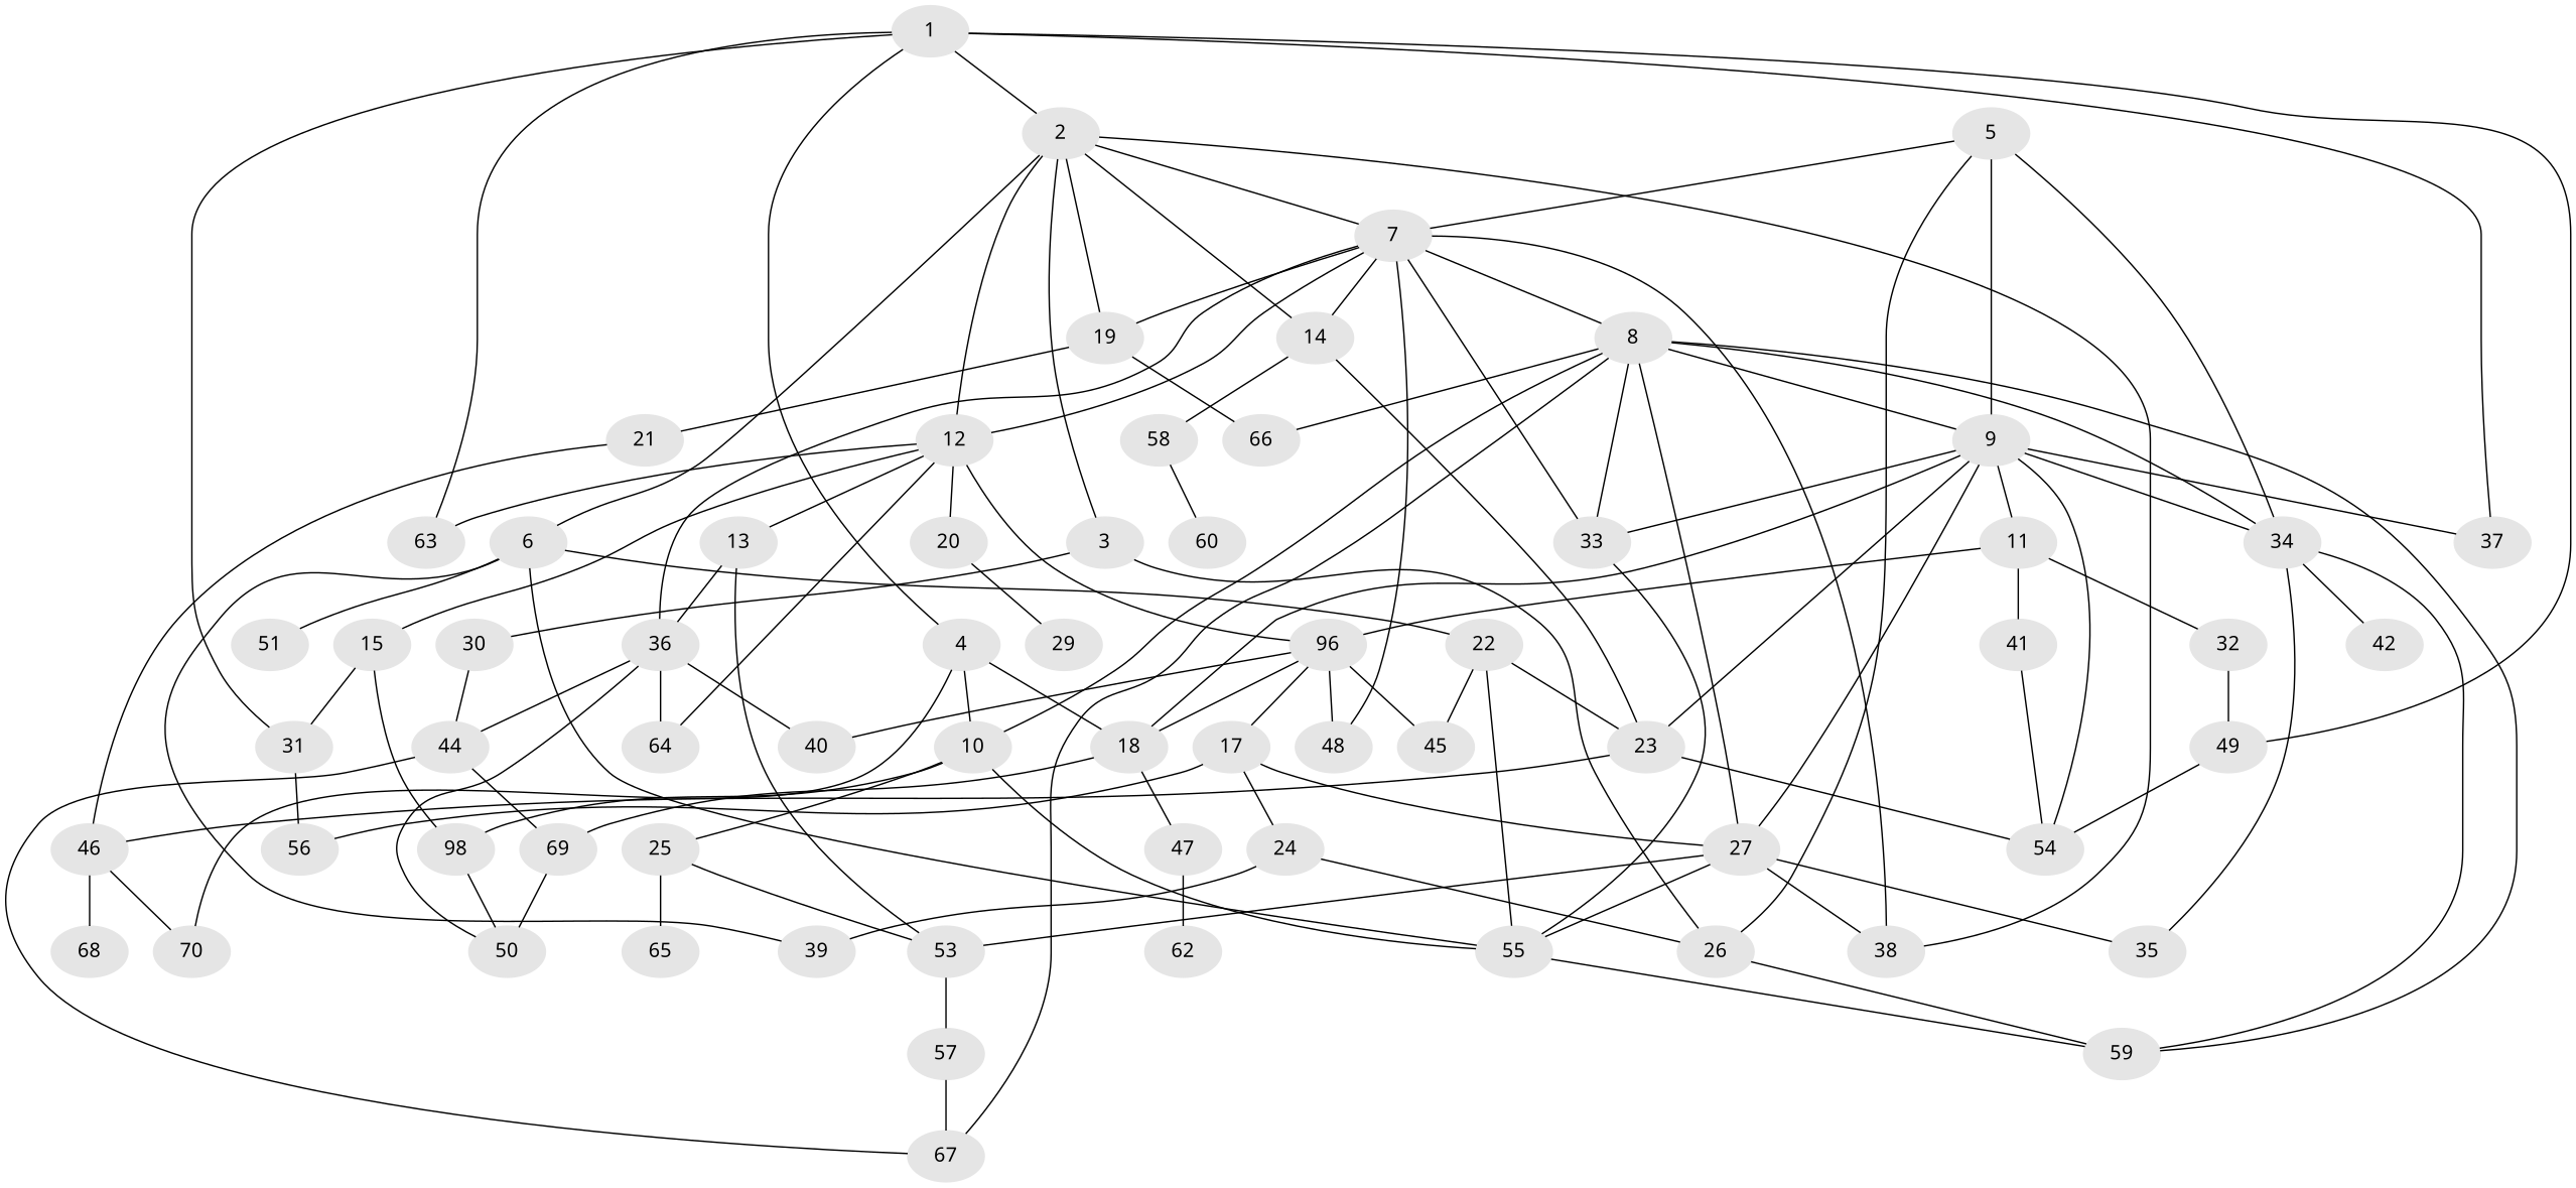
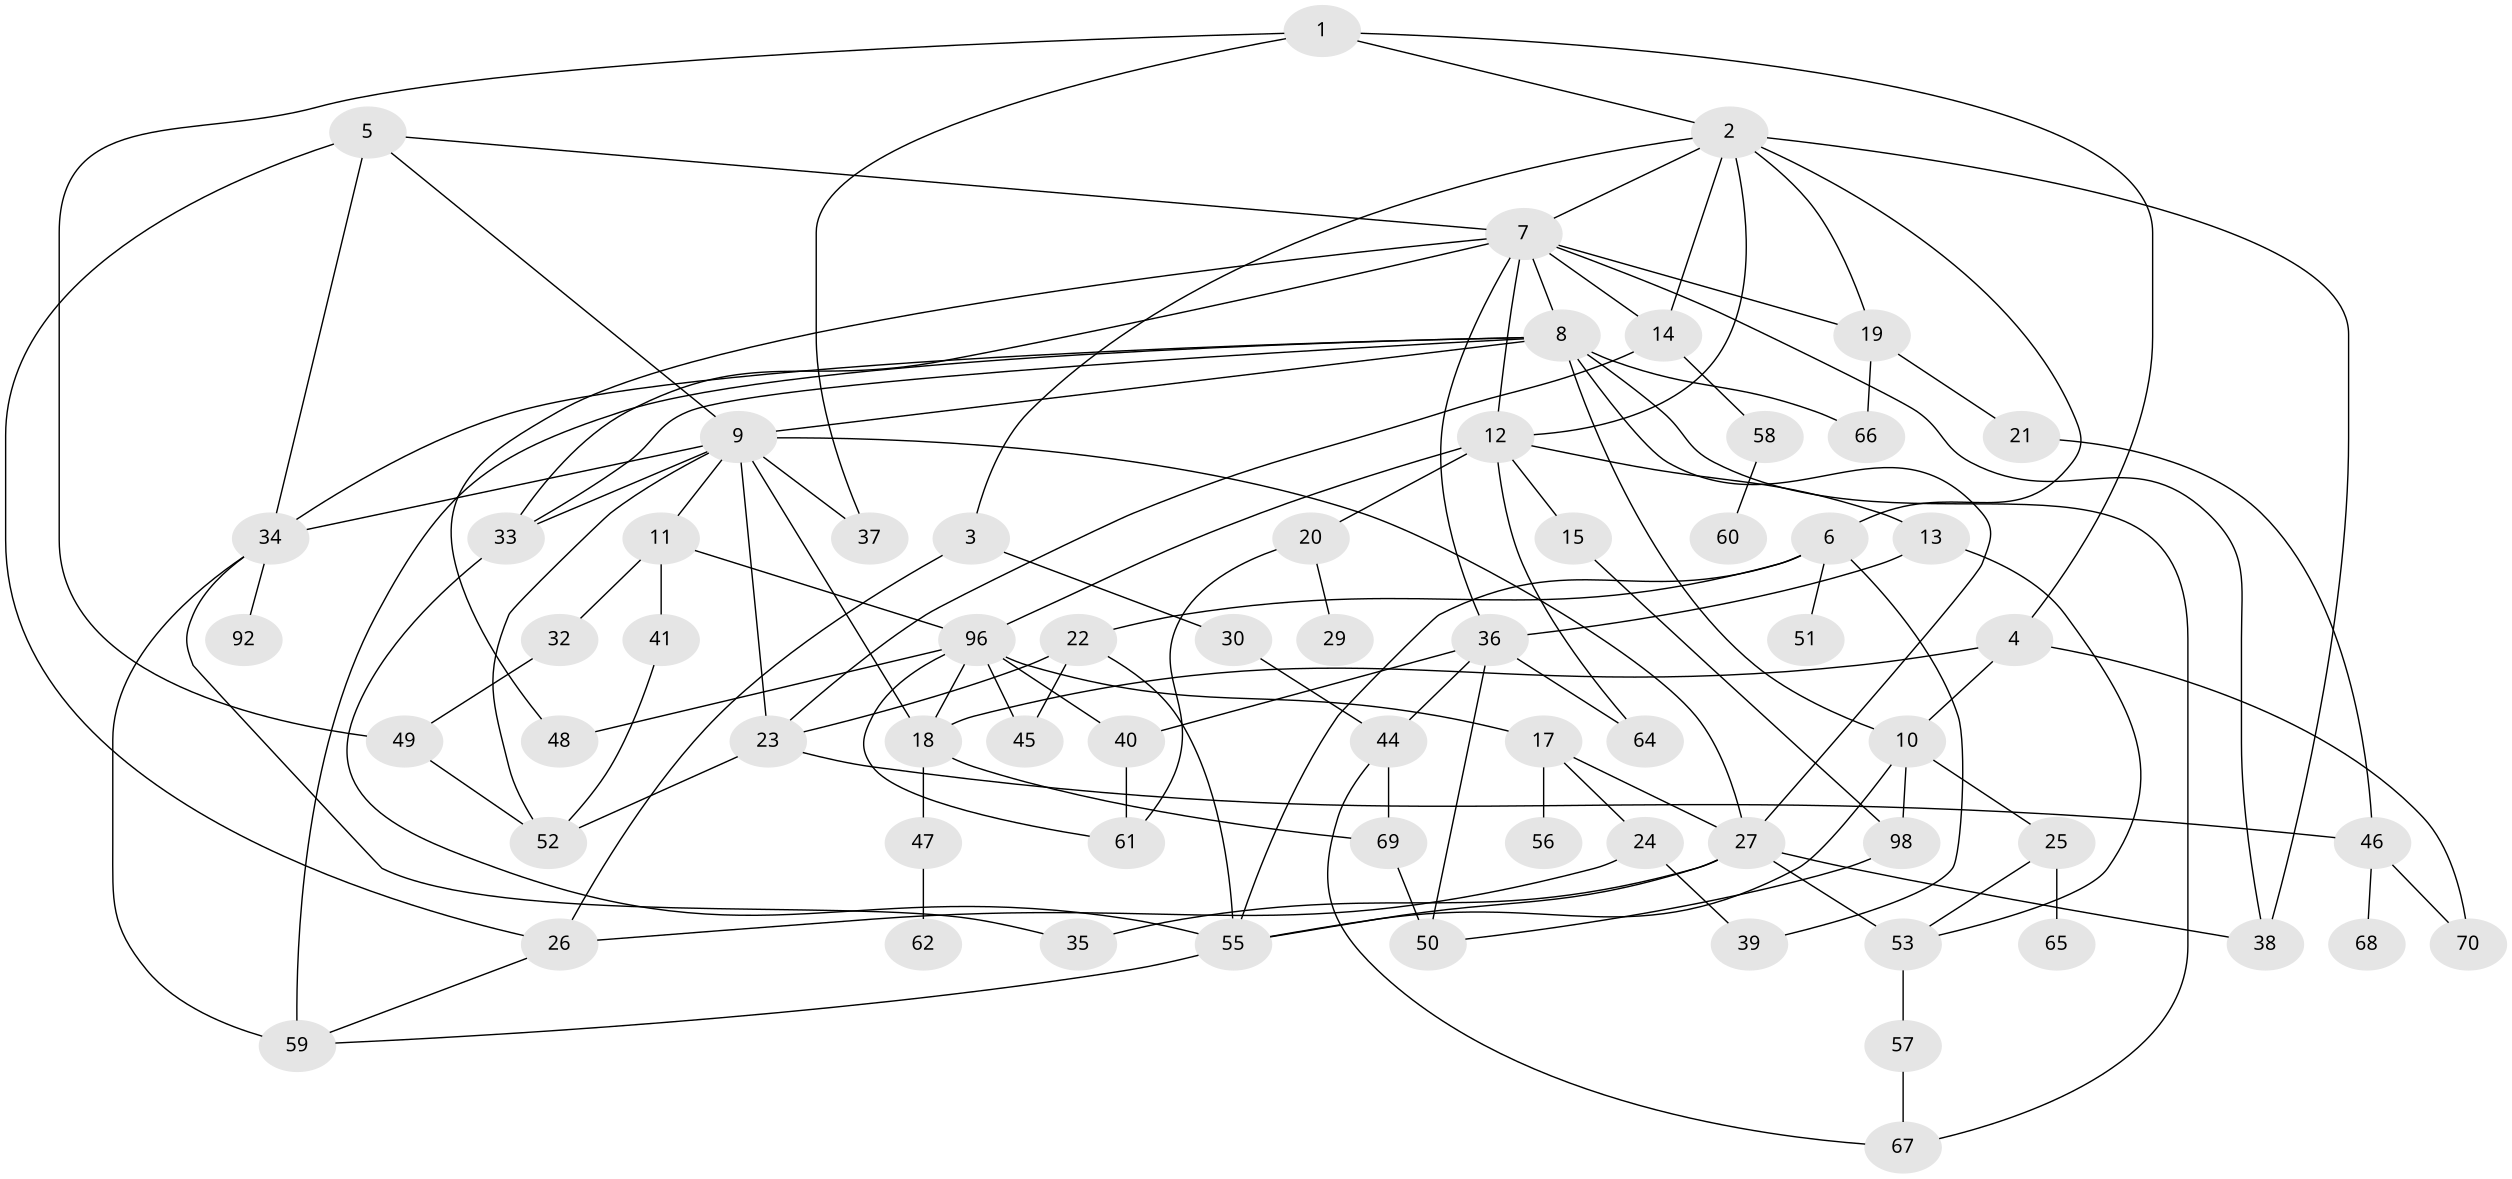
  graph {
    fontname="Noto Sans"
    node [color=gray90 fontname="Noto Sans" style=filled]
    edge [fontname="Noto Sans" weight=1.0]
    1
    2
    4
-   31
    37
    49
-   63
    3
    6
    7
    12
    14
    19
    38
    10
    18
    70
    56
-   52 [label=54]
+   52
    26
    30
    22
    39
    51
    55
    8
    33
    36
    48
    15
    n31 [label=96]
    13
    20
    64
    23
    58
    66
    21
    59
    44
    5
    9
    34
    25
    n45 [label=98]
    47
    69
    27
    11
    35
-   42
+   42 [label=92]
    45
    67
    40
    50
    53
    32
    41
    46
    65
    17
+   61
    29
    57
    60
    24
    62
    68
    1 -- 2
    1 -- 4
-   1 -- 31
    1 -- 37
    1 -- 49
-   1 -- 63
    2 -- 3
    2 -- 6
    2 -- 7
    2 -- 12
    2 -- 14
    2 -- 19
    2 -- 38
    4 -- 10 [weight=4.0]
    4 -- 18
    4 -- 70
-   31 -- 56 [weight=2.0]
    49 -- 52
    3 -- 26
    3 -- 30
    6 -- 22
    6 -- 39
    6 -- 51
    6 -- 55 [weight=2.0]
    7 -- 12
    7 -- 14
    7 -- 19
    7 -- 38
    7 -- 8
    7 -- 33
    7 -- 36
    7 -- 48
-   12 -- 63
    12 -- 15
    12 -- n31
    12 -- 13
    12 -- 20
    12 -- 64
    14 -- 23
    14 -- 58
    19 -- 66
    19 -- 21
    10 -- 55
    10 -- 25
    10 -- n45
    18 -- 47
    18 -- 69
    26 -- 59
    30 -- 44
    22 -- 55
    22 -- 23
    22 -- 45
    55 -- 59
    8 -- 10
    8 -- 33
    8 -- 66
    8 -- 59
    8 -- 9
    8 -- 34
    8 -- 27
    8 -- 67
    33 -- 55
    36 -- 64
    36 -- 44
    36 -- 40 [weight=2.0]
    36 -- 50
-   15 -- 31
    15 -- n45
    n31 -- 18
    n31 -- 48
    n31 -- 45 [weight=4.0]
    n31 -- 40
    n31 -- 17
+   n31 -- 61
    13 -- 36
    13 -- 53
+   20 -- 61
    20 -- 29
    23 -- 52
    23 -- 46
    58 -- 60
    21 -- 46
    44 -- 69
    44 -- 67
    5 -- 7
    5 -- 26
    5 -- 9
    5 -- 34
    9 -- 37
    9 -- 18
    9 -- 52
    9 -- 33
    9 -- 23
    9 -- 34
    9 -- 27
    9 -- 11
    34 -- 59
    34 -- 35
    34 -- 42
    25 -- 53
    25 -- 65
    n45 -- 50
    47 -- 62
    69 -- 50 [weight=2.0]
    27 -- 38
    27 -- 55
    27 -- 35
    27 -- 53 [weight=2.0]
    11 -- n31 [weight=2.0]
    11 -- 32
    11 -- 41
+   40 -- 61
    53 -- 57
    32 -- 49
    41 -- 52
    46 -- 70
    46 -- 68
    17 -- 56
    17 -- 27
    17 -- 24
    57 -- 67
    24 -- 26
    24 -- 39
  }
